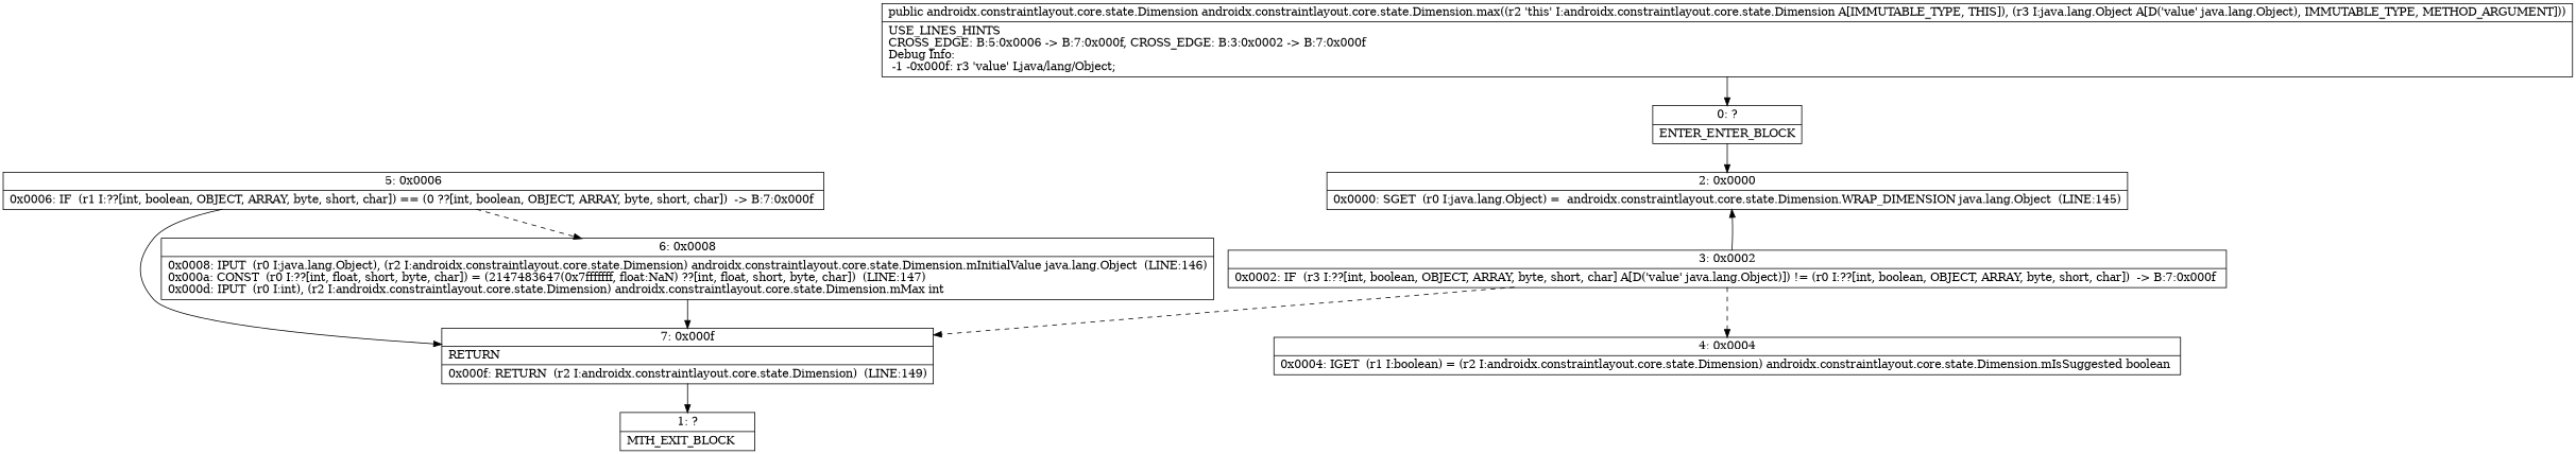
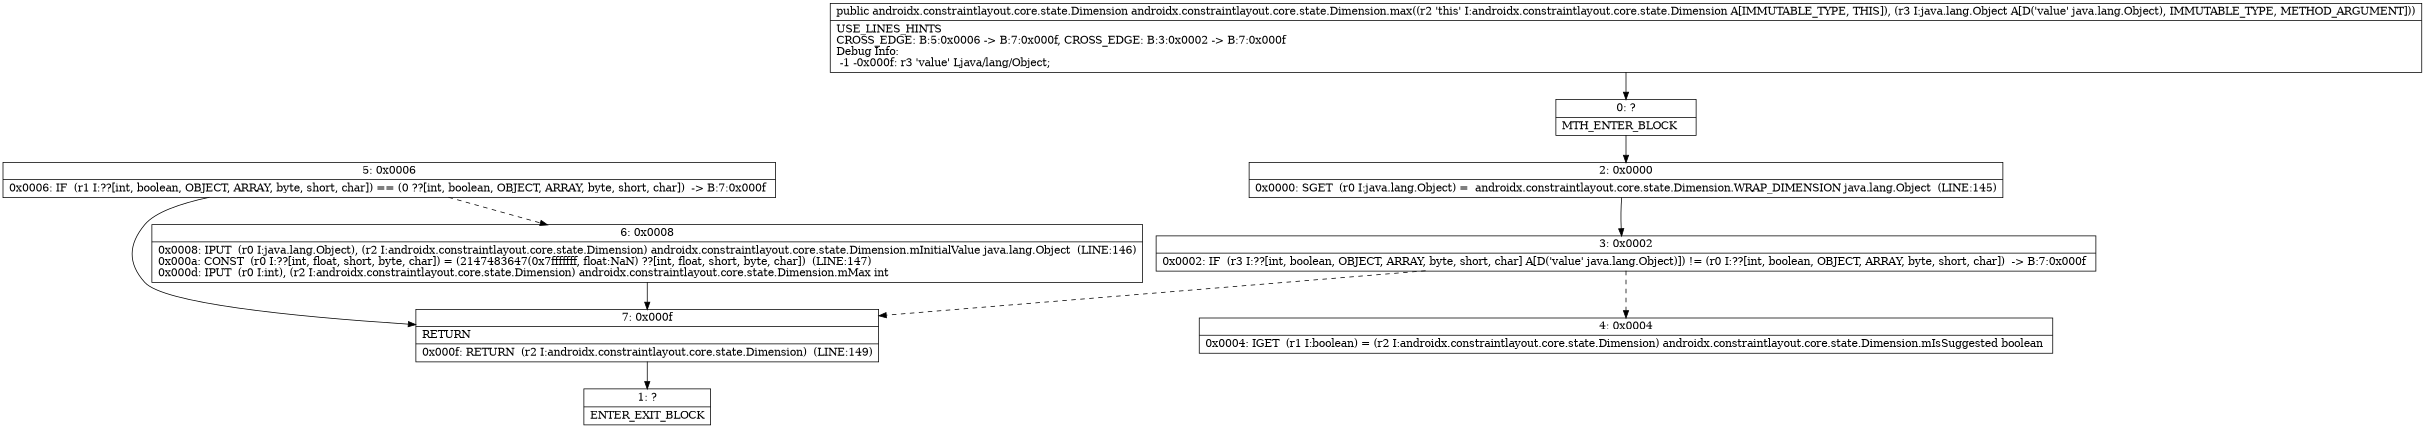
  digraph {
    node [shape=record]
-   n1 [label="{0\:\ ?|ENTER_ENTER_BLOCK\l}"]
+   n1 [label="{0\:\ ?|MTH_ENTER_BLOCK\l}"]
    n2 [label="{2\:\ 0x0000|0x0000: SGET  (r0 I:java.lang.Object) =  androidx.constraintlayout.core.state.Dimension.WRAP_DIMENSION java.lang.Object  (LINE:145)\l}"]
    n3 [label="{3\:\ 0x0002|0x0002: IF  (r3 I:??[int, boolean, OBJECT, ARRAY, byte, short, char] A[D('value' java.lang.Object)]) != (r0 I:??[int, boolean, OBJECT, ARRAY, byte, short, char])  \-\> B:7:0x000f \l}"]
    n4 [label="{4\:\ 0x0004|0x0004: IGET  (r1 I:boolean) = (r2 I:androidx.constraintlayout.core.state.Dimension) androidx.constraintlayout.core.state.Dimension.mIsSuggested boolean \l}"]
    n5 [label="{7\:\ 0x000f|RETURN\l|0x000f: RETURN  (r2 I:androidx.constraintlayout.core.state.Dimension)  (LINE:149)\l}"]
-   n6 [label="{1\:\ ?|MTH_EXIT_BLOCK\l}"]
+   n6 [label="{1\:\ ?|ENTER_EXIT_BLOCK\l}"]
    n7 [label="{5\:\ 0x0006|0x0006: IF  (r1 I:??[int, boolean, OBJECT, ARRAY, byte, short, char]) == (0 ??[int, boolean, OBJECT, ARRAY, byte, short, char])  \-\> B:7:0x000f \l}"]
    n8 [label="{6\:\ 0x0008|0x0008: IPUT  (r0 I:java.lang.Object), (r2 I:androidx.constraintlayout.core.state.Dimension) androidx.constraintlayout.core.state.Dimension.mInitialValue java.lang.Object  (LINE:146)\l0x000a: CONST  (r0 I:??[int, float, short, byte, char]) = (2147483647(0x7fffffff, float:NaN) ??[int, float, short, byte, char])  (LINE:147)\l0x000d: IPUT  (r0 I:int), (r2 I:androidx.constraintlayout.core.state.Dimension) androidx.constraintlayout.core.state.Dimension.mMax int \l}"]
    n9 [label="{public androidx.constraintlayout.core.state.Dimension androidx.constraintlayout.core.state.Dimension.max((r2 'this' I:androidx.constraintlayout.core.state.Dimension A[IMMUTABLE_TYPE, THIS]), (r3 I:java.lang.Object A[D('value' java.lang.Object), IMMUTABLE_TYPE, METHOD_ARGUMENT]))  | USE_LINES_HINTS\lCROSS_EDGE: B:5:0x0006 \-\> B:7:0x000f, CROSS_EDGE: B:3:0x0002 \-\> B:7:0x000f\lDebug Info:\l  \-1 \-0x000f: r3 'value' Ljava\/lang\/Object;\l}"]
    n1 -> n2
-   n3 -> n2
+   n2 -> n3
    n3 -> n4 [style=dashed]
    n3 -> n5 [style=dashed]
    n5 -> n6
    n7 -> n5
    n7 -> n8 [style=dashed]
    n8 -> n5
    n9 -> n1
  }
